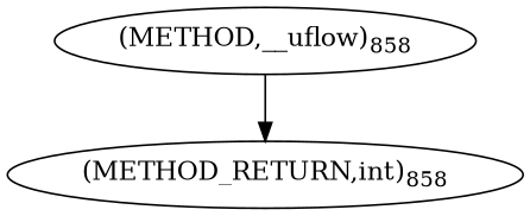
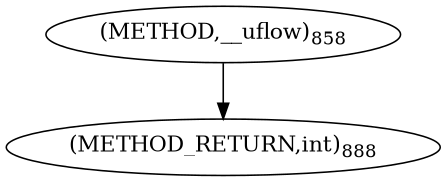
  digraph {
    n1 [label=<(METHOD,__uflow)<SUB>858</SUB>>]
-   n2 [label=<(METHOD_RETURN,int)<SUB>858</SUB>>]
+   n2 [label=<(METHOD_RETURN,int)<SUB>888</SUB>>]
    n1 -> n2
  }
